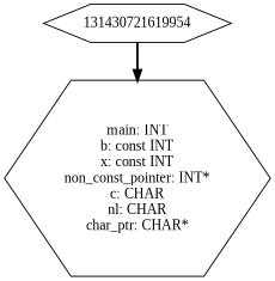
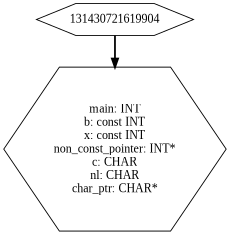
  digraph {
    fontname="Liberation Serif"
    node [shape=hexagon fontname="Liberation Serif"]
    n1 [label="main: INT\nb: const INT\nx: const INT\nnon_const_pointer: INT*\nc: CHAR\nnl: CHAR\nchar_ptr: CHAR*"]
-   131430721619904 [label=131430721619954]
+   131430721619904
    131430721619904 -> n1 [style=bold fontname="Liberation Serif"]
  }
